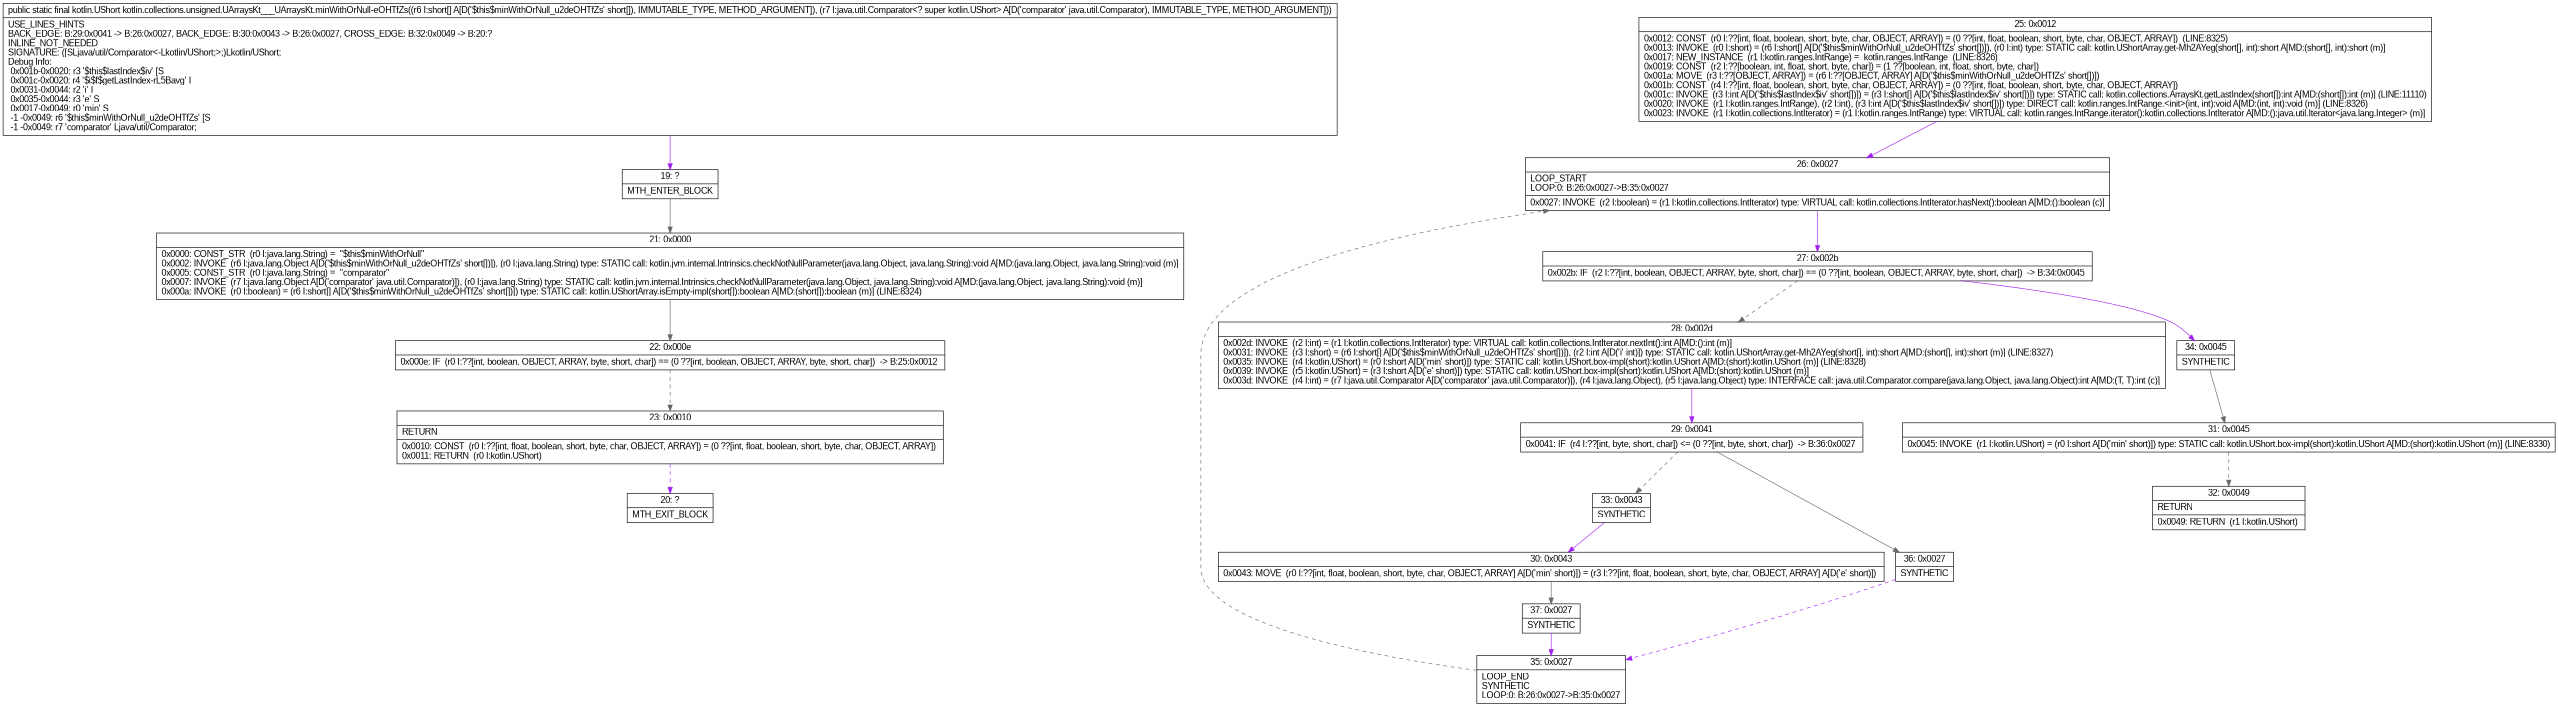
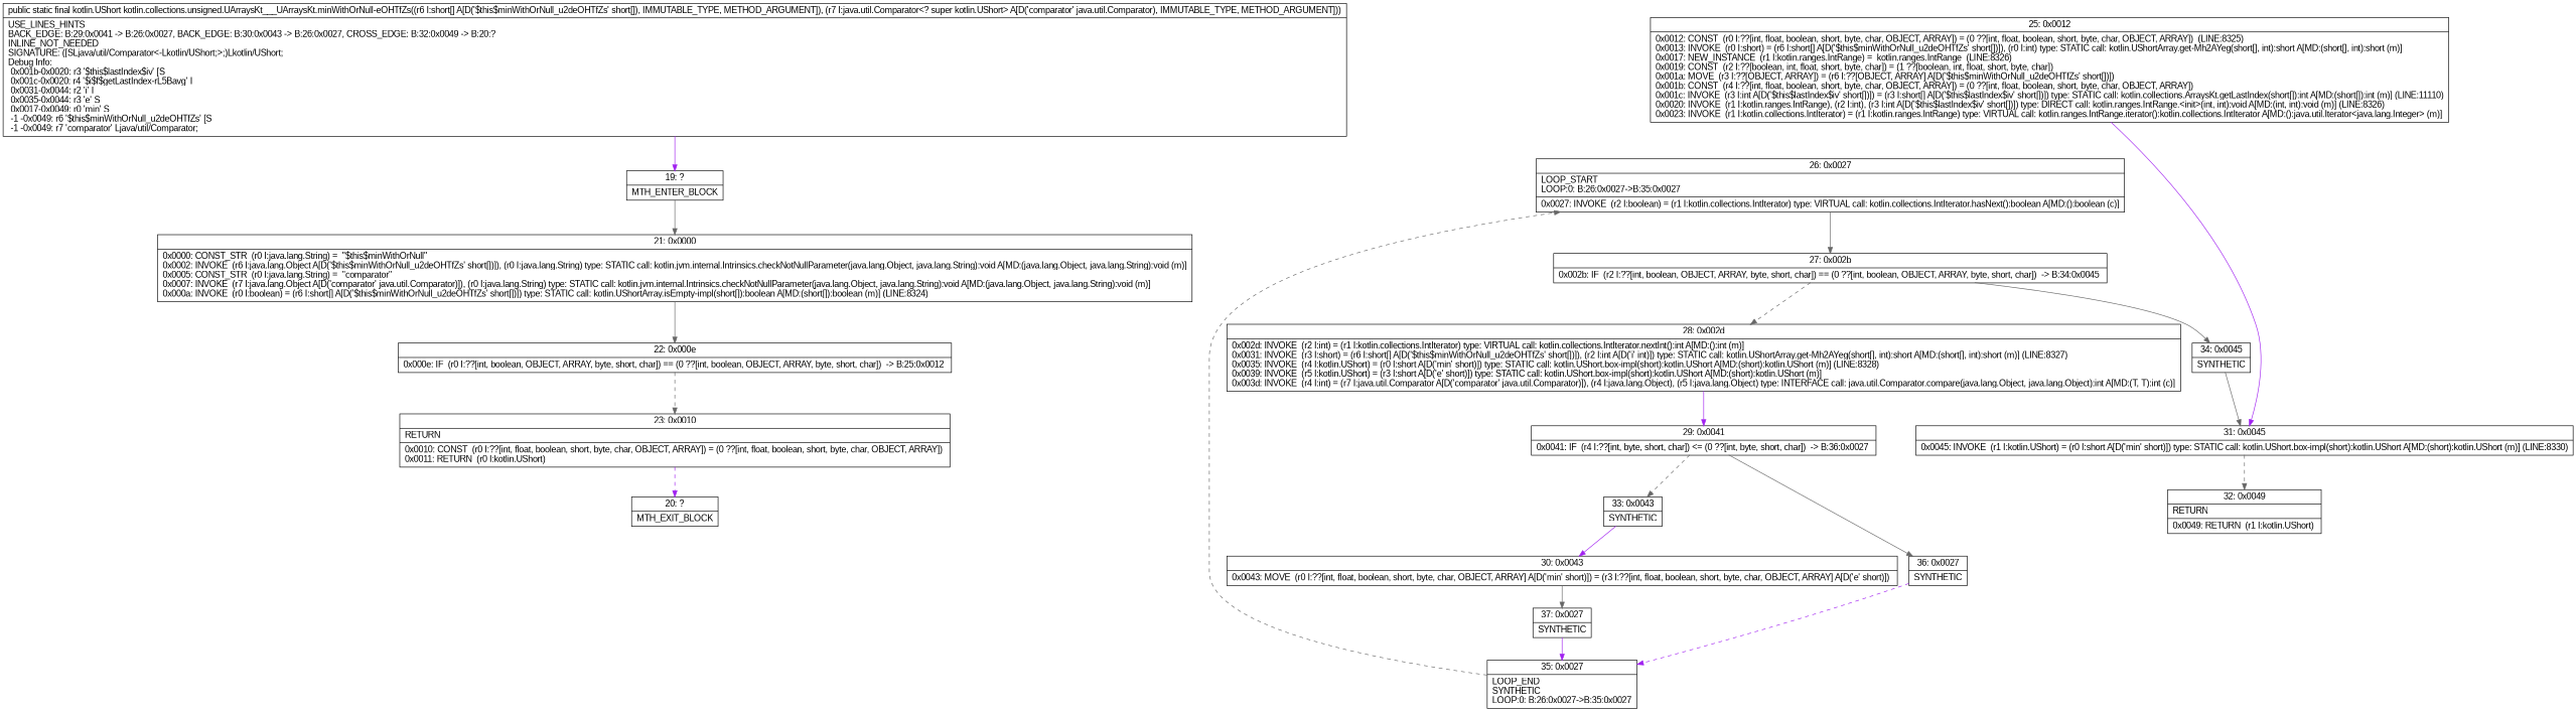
  digraph {
    fontname="Liberation Sans"
    node [fontname="Liberation Sans" shape=record]
    edge [color=gray40 fontname="Liberation Sans"]
    n1 [label="{19\:\ ?|MTH_ENTER_BLOCK\l}"]
    n2 [label="{21\:\ 0x0000|0x0000: CONST_STR  (r0 I:java.lang.String) =  \"$this$minWithOrNull\" \l0x0002: INVOKE  (r6 I:java.lang.Object A[D('$this$minWithOrNull_u2deOHTfZs' short[])]), (r0 I:java.lang.String) type: STATIC call: kotlin.jvm.internal.Intrinsics.checkNotNullParameter(java.lang.Object, java.lang.String):void A[MD:(java.lang.Object, java.lang.String):void (m)]\l0x0005: CONST_STR  (r0 I:java.lang.String) =  \"comparator\" \l0x0007: INVOKE  (r7 I:java.lang.Object A[D('comparator' java.util.Comparator)]), (r0 I:java.lang.String) type: STATIC call: kotlin.jvm.internal.Intrinsics.checkNotNullParameter(java.lang.Object, java.lang.String):void A[MD:(java.lang.Object, java.lang.String):void (m)]\l0x000a: INVOKE  (r0 I:boolean) = (r6 I:short[] A[D('$this$minWithOrNull_u2deOHTfZs' short[])]) type: STATIC call: kotlin.UShortArray.isEmpty\-impl(short[]):boolean A[MD:(short[]):boolean (m)] (LINE:8324)\l}"]
    n3 [label="{22\:\ 0x000e|0x000e: IF  (r0 I:??[int, boolean, OBJECT, ARRAY, byte, short, char]) == (0 ??[int, boolean, OBJECT, ARRAY, byte, short, char])  \-\> B:25:0x0012 \l}"]
    n4 [label="{23\:\ 0x0010|RETURN\l|0x0010: CONST  (r0 I:??[int, float, boolean, short, byte, char, OBJECT, ARRAY]) = (0 ??[int, float, boolean, short, byte, char, OBJECT, ARRAY]) \l0x0011: RETURN  (r0 I:kotlin.UShort) \l}"]
    n5 [label="{20\:\ ?|MTH_EXIT_BLOCK\l}"]
    n6 [label="{25\:\ 0x0012|0x0012: CONST  (r0 I:??[int, float, boolean, short, byte, char, OBJECT, ARRAY]) = (0 ??[int, float, boolean, short, byte, char, OBJECT, ARRAY])  (LINE:8325)\l0x0013: INVOKE  (r0 I:short) = (r6 I:short[] A[D('$this$minWithOrNull_u2deOHTfZs' short[])]), (r0 I:int) type: STATIC call: kotlin.UShortArray.get\-Mh2AYeg(short[], int):short A[MD:(short[], int):short (m)]\l0x0017: NEW_INSTANCE  (r1 I:kotlin.ranges.IntRange) =  kotlin.ranges.IntRange  (LINE:8326)\l0x0019: CONST  (r2 I:??[boolean, int, float, short, byte, char]) = (1 ??[boolean, int, float, short, byte, char]) \l0x001a: MOVE  (r3 I:??[OBJECT, ARRAY]) = (r6 I:??[OBJECT, ARRAY] A[D('$this$minWithOrNull_u2deOHTfZs' short[])]) \l0x001b: CONST  (r4 I:??[int, float, boolean, short, byte, char, OBJECT, ARRAY]) = (0 ??[int, float, boolean, short, byte, char, OBJECT, ARRAY]) \l0x001c: INVOKE  (r3 I:int A[D('$this$lastIndex$iv' short[])]) = (r3 I:short[] A[D('$this$lastIndex$iv' short[])]) type: STATIC call: kotlin.collections.ArraysKt.getLastIndex(short[]):int A[MD:(short[]):int (m)] (LINE:11110)\l0x0020: INVOKE  (r1 I:kotlin.ranges.IntRange), (r2 I:int), (r3 I:int A[D('$this$lastIndex$iv' short[])]) type: DIRECT call: kotlin.ranges.IntRange.\<init\>(int, int):void A[MD:(int, int):void (m)] (LINE:8326)\l0x0023: INVOKE  (r1 I:kotlin.collections.IntIterator) = (r1 I:kotlin.ranges.IntRange) type: VIRTUAL call: kotlin.ranges.IntRange.iterator():kotlin.collections.IntIterator A[MD:():java.util.Iterator\<java.lang.Integer\> (m)]\l}"]
    n7 [label="{26\:\ 0x0027|LOOP_START\lLOOP:0: B:26:0x0027\-\>B:35:0x0027\l|0x0027: INVOKE  (r2 I:boolean) = (r1 I:kotlin.collections.IntIterator) type: VIRTUAL call: kotlin.collections.IntIterator.hasNext():boolean A[MD:():boolean (c)]\l}"]
    n8 [label="{27\:\ 0x002b|0x002b: IF  (r2 I:??[int, boolean, OBJECT, ARRAY, byte, short, char]) == (0 ??[int, boolean, OBJECT, ARRAY, byte, short, char])  \-\> B:34:0x0045 \l}"]
    n9 [label="{28\:\ 0x002d|0x002d: INVOKE  (r2 I:int) = (r1 I:kotlin.collections.IntIterator) type: VIRTUAL call: kotlin.collections.IntIterator.nextInt():int A[MD:():int (m)]\l0x0031: INVOKE  (r3 I:short) = (r6 I:short[] A[D('$this$minWithOrNull_u2deOHTfZs' short[])]), (r2 I:int A[D('i' int)]) type: STATIC call: kotlin.UShortArray.get\-Mh2AYeg(short[], int):short A[MD:(short[], int):short (m)] (LINE:8327)\l0x0035: INVOKE  (r4 I:kotlin.UShort) = (r0 I:short A[D('min' short)]) type: STATIC call: kotlin.UShort.box\-impl(short):kotlin.UShort A[MD:(short):kotlin.UShort (m)] (LINE:8328)\l0x0039: INVOKE  (r5 I:kotlin.UShort) = (r3 I:short A[D('e' short)]) type: STATIC call: kotlin.UShort.box\-impl(short):kotlin.UShort A[MD:(short):kotlin.UShort (m)]\l0x003d: INVOKE  (r4 I:int) = (r7 I:java.util.Comparator A[D('comparator' java.util.Comparator)]), (r4 I:java.lang.Object), (r5 I:java.lang.Object) type: INTERFACE call: java.util.Comparator.compare(java.lang.Object, java.lang.Object):int A[MD:(T, T):int (c)]\l}"]
    n10 [label="{34\:\ 0x0045|SYNTHETIC\l}"]
    n11 [label="{29\:\ 0x0041|0x0041: IF  (r4 I:??[int, byte, short, char]) \<= (0 ??[int, byte, short, char])  \-\> B:36:0x0027 \l}"]
    n12 [label="{31\:\ 0x0045|0x0045: INVOKE  (r1 I:kotlin.UShort) = (r0 I:short A[D('min' short)]) type: STATIC call: kotlin.UShort.box\-impl(short):kotlin.UShort A[MD:(short):kotlin.UShort (m)] (LINE:8330)\l}"]
    n13 [label="{33\:\ 0x0043|SYNTHETIC\l}"]
    n14 [label="{36\:\ 0x0027|SYNTHETIC\l}"]
    n15 [label="{30\:\ 0x0043|0x0043: MOVE  (r0 I:??[int, float, boolean, short, byte, char, OBJECT, ARRAY] A[D('min' short)]) = (r3 I:??[int, float, boolean, short, byte, char, OBJECT, ARRAY] A[D('e' short)]) \l}"]
    n16 [label="{35\:\ 0x0027|LOOP_END\lSYNTHETIC\lLOOP:0: B:26:0x0027\-\>B:35:0x0027\l}"]
    n17 [label="{37\:\ 0x0027|SYNTHETIC\l}"]
    n18 [label="{32\:\ 0x0049|RETURN\l|0x0049: RETURN  (r1 I:kotlin.UShort) \l}"]
    n19 [label="{public static final kotlin.UShort kotlin.collections.unsigned.UArraysKt___UArraysKt.minWithOrNull\-eOHTfZs((r6 I:short[] A[D('$this$minWithOrNull_u2deOHTfZs' short[]), IMMUTABLE_TYPE, METHOD_ARGUMENT]), (r7 I:java.util.Comparator\<? super kotlin.UShort\> A[D('comparator' java.util.Comparator), IMMUTABLE_TYPE, METHOD_ARGUMENT]))  | USE_LINES_HINTS\lBACK_EDGE: B:29:0x0041 \-\> B:26:0x0027, BACK_EDGE: B:30:0x0043 \-\> B:26:0x0027, CROSS_EDGE: B:32:0x0049 \-\> B:20:?\lINLINE_NOT_NEEDED\lSIGNATURE: ([SLjava\/util\/Comparator\<\-Lkotlin\/UShort;\>;)Lkotlin\/UShort;\lDebug Info:\l  0x001b\-0x0020: r3 '$this$lastIndex$iv' [S\l  0x001c\-0x0020: r4 '$i$f$getLastIndex\-rL5Bavg' I\l  0x0031\-0x0044: r2 'i' I\l  0x0035\-0x0044: r3 'e' S\l  0x0017\-0x0049: r0 'min' S\l  \-1 \-0x0049: r6 '$this$minWithOrNull_u2deOHTfZs' [S\l  \-1 \-0x0049: r7 'comparator' Ljava\/util\/Comparator;\l}"]
    n1 -> n2
    n2 -> n3
    n3 -> n4 [style=dashed]
    n4 -> n5 [color=purple style=dashed]
-   n6 -> n7 [color=purple]
-   n7 -> n8 [color=purple]
+   n6 -> n12 [color=purple]
+   n7 -> n8
    n8 -> n9 [style=dashed]
-   n8 -> n10 [color=purple]
+   n8 -> n10
    n9 -> n11 [color=purple]
    n10 -> n12
    n11 -> n13 [style=dashed]
    n11 -> n14
    n12 -> n18 [style=dashed]
    n13 -> n15 [color=purple]
    n14 -> n16 [color=purple style=dashed]
    n15 -> n17
    n16 -> n7 [style=dashed]
    n17 -> n16 [color=purple]
    n19 -> n1 [color=purple]
  }
